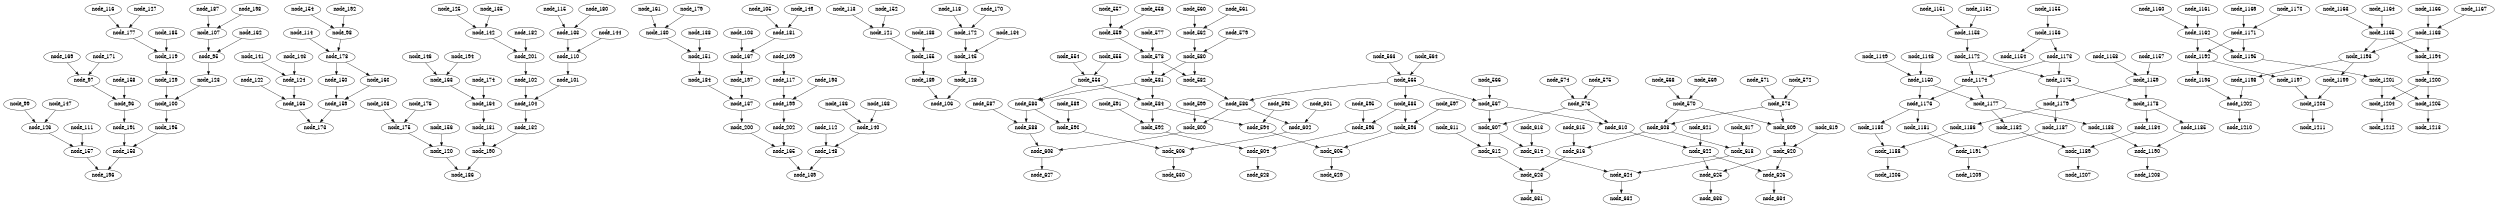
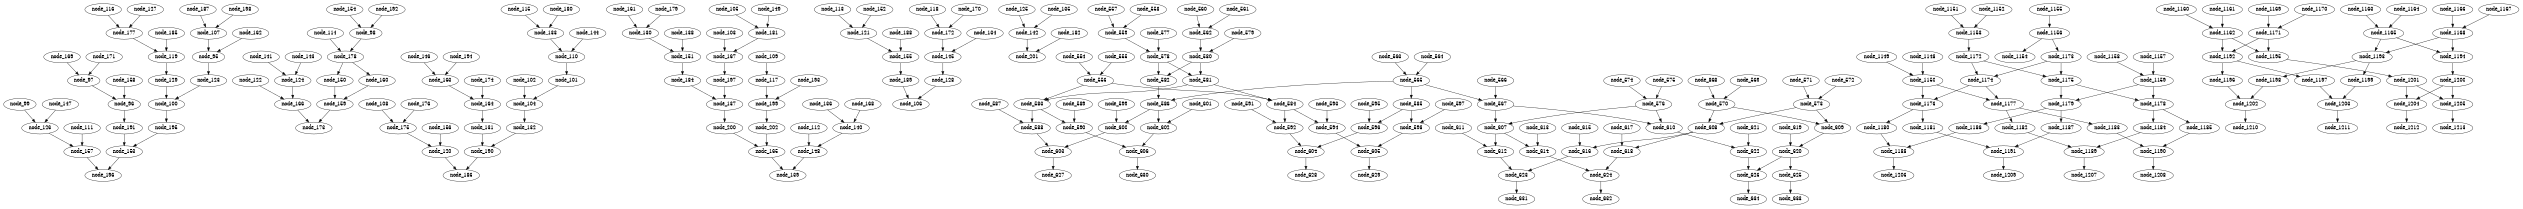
  digraph {
    node_95
    node_123
    node_100
    node_195
    node_96
    node_191
    node_153
    node_196
    node_97
    node_98
    node_178
    node_150
    node_160
    node_159
    node_99
    node_126
    node_157
    node_101
    node_104
    node_132
    node_190
    node_102
    node_103
    node_167
    node_197
    node_137
    node_186
    node_105
    node_181
    node_173
    node_107
    node_108
    node_175
    node_120
    node_109
    node_117
    node_199
    node_202
    node_110
    node_111
    node_112
    node_148
    node_139
    node_113
    node_121
    node_155
    node_189
    node_114
    node_115
    node_133
    node_116
    node_177
    node_119
    node_129
    node_165
    node_118
    node_172
    node_145
    node_128
    node_106
    node_122
    node_166
    node_124
    node_125
    node_142
    node_201
    node_127
    node_130
    node_151
    node_184
    node_131
    node_134
    node_135
    node_136
    node_140
    node_200
    node_138
    node_141
    node_143
    node_144
    node_146
    node_163
    node_164
    node_147
    node_149
    node_152
    node_154
    node_156
    node_158
    node_161
    node_162
    node_168
    node_169
    node_170
    node_171
    node_174
    node_176
    node_179
    node_180
    node_182
    node_185
    node_187
    node_188
    node_192
    node_193
    node_194
    node_198
    node_554
    node_556
    node_583
    node_584
    node_588
    node_590
    node_592
    node_594
    node_555
    node_603
    node_606
    node_604
    node_605
    node_557
    node_559
    node_578
    node_581
    node_582
    node_558
    node_586
    node_560
    node_562
    node_580
    node_561
    node_563
    node_565
    node_567
    node_585
    node_607
    node_610
    node_596
    node_598
    node_600
    node_602
    node_564
    node_612
    node_614
    node_622
    node_566
    node_623
    node_624
    node_625
    node_626
-   node_568
+   node_568 [label=node_868]
    node_570
    node_608
    node_609
    node_616
    node_618
    node_620
    node_569
    node_571
    node_573
    node_572
    node_574
    node_576
    node_575
    node_577
    node_579
    node_627
    node_630
    node_628
    node_629
    node_587
    node_589
    node_591
    node_593
    node_595
    node_597
    node_599
    node_601
    node_631
    node_632
    node_633
    node_634
    node_611
    node_613
    node_615
    node_617
    node_619
    node_621
    node_1148
    node_1150
    node_1176
    node_1177
    node_1180
    node_1181
    node_1182
    node_1183
    node_1149
    node_1188
    node_1191
    node_1189
    node_1190
    node_1151
    node_1153
    node_1172
    node_1174
    node_1175
    node_1152
    node_1178
    node_1179
    node_1156
    node_1154
    node_1173
    node_1155
    node_1157
    node_1159
    node_1184
    node_1185
    node_1186
    node_1187
    node_1158
    node_1160
    node_1162
    node_1192
    node_1195
    node_1196
    node_1197
    node_1201
    node_1161
    node_1202
    node_1203
    node_1204
    node_1205
    node_1163
    node_1165
    node_1193
    node_1194
    node_1198
    node_1199
    node_1200
    node_1164
    node_1166
    node_1168
    node_1167
    node_1169
    node_1171
    node_1170
    node_1206
    node_1209
    node_1207
    node_1208
    node_1210
    node_1211
    node_1212
    node_1213
    node_95 -> node_123
    node_123 -> node_100
    node_100 -> node_195
    node_195 -> node_153
    node_96 -> node_191
    node_191 -> node_153
    node_153 -> node_196
    node_97 -> node_96
    node_98 -> node_178
    node_178 -> node_150
    node_178 -> node_160
    node_150 -> node_159
    node_160 -> node_159
    node_159 -> node_173
    node_99 -> node_126
    node_126 -> node_157
    node_157 -> node_196
    node_101 -> node_104
    node_104 -> node_132
    node_132 -> node_190
    node_190 -> node_186
    node_102 -> node_104
    node_103 -> node_167
    node_167 -> node_197
    node_197 -> node_137
    node_137 -> node_200
    node_105 -> node_181
    node_181 -> node_167
    node_107 -> node_95
    node_108 -> node_175
    node_175 -> node_120
    node_120 -> node_186
    node_109 -> node_117
    node_117 -> node_199
    node_199 -> node_202
    node_202 -> node_165
    node_110 -> node_101
    node_111 -> node_157
    node_112 -> node_148
    node_148 -> node_139
    node_113 -> node_121
    node_121 -> node_155
    node_155 -> node_189
    node_189 -> node_106
    node_114 -> node_178
    node_115 -> node_133
    node_133 -> node_110
    node_116 -> node_177
    node_177 -> node_119
    node_119 -> node_129
    node_129 -> node_100
    node_165 -> node_139
    node_118 -> node_172
    node_172 -> node_145
    node_145 -> node_128
    node_128 -> node_106
    node_122 -> node_166
    node_166 -> node_173
    node_124 -> node_166
    node_125 -> node_142
    node_142 -> node_201
-   node_201 -> node_102
    node_127 -> node_177
    node_130 -> node_151
    node_151 -> node_184
    node_184 -> node_137
    node_131 -> node_190
    node_134 -> node_145
    node_135 -> node_142
    node_136 -> node_140
    node_140 -> node_148
    node_200 -> node_165
    node_138 -> node_151
    node_141 -> node_124
    node_143 -> node_124
    node_144 -> node_110
    node_146 -> node_163
    node_163 -> node_164
    node_164 -> node_131
    node_147 -> node_126
    node_149 -> node_181
    node_152 -> node_121
    node_154 -> node_98
    node_156 -> node_120
    node_158 -> node_96
    node_161 -> node_130
    node_162 -> node_95
    node_168 -> node_140
    node_169 -> node_97
    node_170 -> node_172
    node_171 -> node_97
    node_174 -> node_164
    node_176 -> node_175
    node_179 -> node_130
    node_180 -> node_133
    node_182 -> node_201
    node_185 -> node_119
    node_187 -> node_107
    node_188 -> node_155
    node_192 -> node_98
    node_193 -> node_199
    node_194 -> node_163
    node_198 -> node_107
    node_554 -> node_556
    node_556 -> node_583
    node_556 -> node_584
    node_583 -> node_588
    node_583 -> node_590
    node_584 -> node_592
    node_584 -> node_594
    node_588 -> node_603
    node_590 -> node_606
    node_592 -> node_604
    node_594 -> node_605
    node_555 -> node_556
    node_603 -> node_627
    node_606 -> node_630
    node_604 -> node_628
    node_605 -> node_629
    node_557 -> node_559
    node_559 -> node_578
    node_578 -> node_581
    node_578 -> node_582
    node_581 -> node_583
    node_581 -> node_584
    node_582 -> node_586
    node_558 -> node_559
    node_586 -> node_600
    node_586 -> node_602
    node_560 -> node_562
    node_562 -> node_580
    node_580 -> node_581
    node_580 -> node_582
    node_561 -> node_562
    node_563 -> node_565
    node_565 -> node_586
    node_565 -> node_567
    node_565 -> node_585
    node_567 -> node_607
    node_567 -> node_610
    node_585 -> node_596
    node_585 -> node_598
    node_607 -> node_612
    node_607 -> node_614
    node_610 -> node_622
    node_596 -> node_604
    node_598 -> node_605
    node_600 -> node_603
    node_602 -> node_606
    node_564 -> node_565
    node_612 -> node_623
    node_614 -> node_624
-   node_622 -> node_625
    node_622 -> node_626
    node_566 -> node_567
    node_623 -> node_631
    node_624 -> node_632
    node_625 -> node_633
    node_626 -> node_634
    node_568 -> node_570
    node_570 -> node_608
    node_570 -> node_609
    node_608 -> node_616
    node_608 -> node_618
    node_609 -> node_620
    node_616 -> node_623
    node_618 -> node_624
    node_620 -> node_625
    node_620 -> node_626
    node_569 -> node_570
    node_571 -> node_573
    node_573 -> node_608
    node_573 -> node_609
    node_572 -> node_573
    node_574 -> node_576
    node_576 -> node_607
    node_576 -> node_610
    node_575 -> node_576
    node_577 -> node_578
    node_579 -> node_580
    node_587 -> node_588
    node_589 -> node_590
    node_591 -> node_592
    node_593 -> node_594
    node_595 -> node_596
    node_597 -> node_598
    node_599 -> node_600
    node_601 -> node_602
    node_611 -> node_612
    node_613 -> node_614
    node_615 -> node_616
    node_617 -> node_618
    node_619 -> node_620
    node_621 -> node_622
    node_1148 -> node_1150
    node_1150 -> node_1176
    node_1150 -> node_1177
    node_1176 -> node_1180
    node_1176 -> node_1181
    node_1177 -> node_1182
    node_1177 -> node_1183
    node_1180 -> node_1188
    node_1181 -> node_1191
    node_1182 -> node_1189
    node_1183 -> node_1190
    node_1149 -> node_1150
    node_1188 -> node_1206
    node_1191 -> node_1209
    node_1189 -> node_1207
    node_1190 -> node_1208
    node_1151 -> node_1153
    node_1153 -> node_1172
    node_1172 -> node_1174
    node_1172 -> node_1175
    node_1174 -> node_1176
    node_1174 -> node_1177
    node_1175 -> node_1178
    node_1175 -> node_1179
    node_1152 -> node_1153
    node_1178 -> node_1184
    node_1178 -> node_1185
    node_1179 -> node_1186
    node_1179 -> node_1187
    node_1156 -> node_1154
    node_1156 -> node_1173
    node_1173 -> node_1174
    node_1173 -> node_1175
    node_1155 -> node_1156
    node_1157 -> node_1159
    node_1159 -> node_1178
    node_1159 -> node_1179
    node_1184 -> node_1189
    node_1185 -> node_1190
    node_1186 -> node_1188
    node_1187 -> node_1191
    node_1158 -> node_1159
    node_1160 -> node_1162
    node_1162 -> node_1192
    node_1162 -> node_1195
    node_1192 -> node_1196
    node_1192 -> node_1197
    node_1195 -> node_1201
    node_1196 -> node_1202
    node_1197 -> node_1203
    node_1201 -> node_1204
    node_1201 -> node_1205
    node_1161 -> node_1162
    node_1202 -> node_1210
    node_1203 -> node_1211
    node_1204 -> node_1212
    node_1205 -> node_1213
    node_1163 -> node_1165
    node_1165 -> node_1193
    node_1165 -> node_1194
    node_1193 -> node_1198
    node_1193 -> node_1199
    node_1194 -> node_1200
    node_1198 -> node_1202
    node_1199 -> node_1203
    node_1200 -> node_1204
    node_1200 -> node_1205
    node_1164 -> node_1165
    node_1166 -> node_1168
    node_1168 -> node_1193
    node_1168 -> node_1194
    node_1167 -> node_1168
    node_1169 -> node_1171
    node_1171 -> node_1192
    node_1171 -> node_1195
    node_1170 -> node_1171
  }
